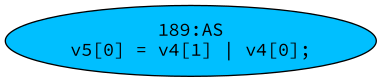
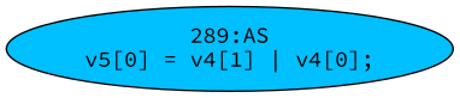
  strict digraph {
    rankdir=LR
    fontname="Source Code Pro"
-   n1 [ast="<pyverilog.vparser.ast.Assign object at 0x7fee2301d550>" def_var="['v5']" fillcolor=deepskyblue label="189:AS\nv5[0] = v4[1] | v4[0];" statements="[]" style=filled typ=Assign use_var="['v4', 'v4']" fontname="Source Code Pro"]
+   n1 [ast="<pyverilog.vparser.ast.Assign object at 0x7fee2301d550>" def_var="['v5']" fillcolor=deepskyblue label="289:AS\nv5[0] = v4[1] | v4[0];" statements="[]" style=filled typ=Assign use_var="['v4', 'v4']" fontname="Source Code Pro"]
  }
